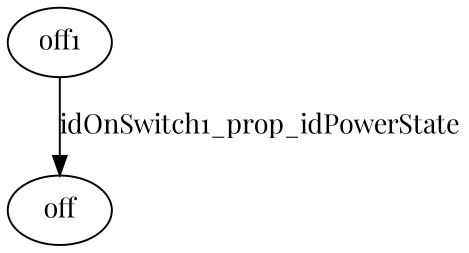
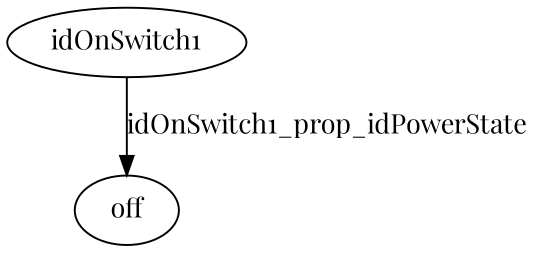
  strict digraph {
    fontname="Playfair Display"
    node [fontname="Playfair Display"]
-   idOnSwitch1 [node_type=entity_node root=root label=off1]
+   idOnSwitch1 [node_type=entity_node root=root]
    off
    idOnSwitch1 -> off [edge_type=property label=idOnSwitch1_prop_idPowerState fontname="Playfair Display"]
  }
